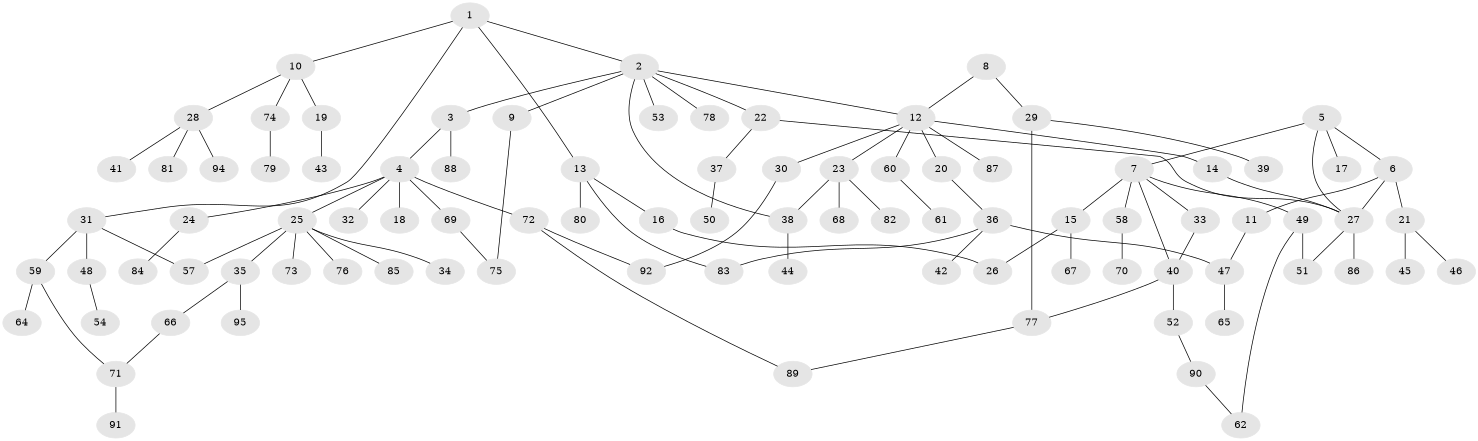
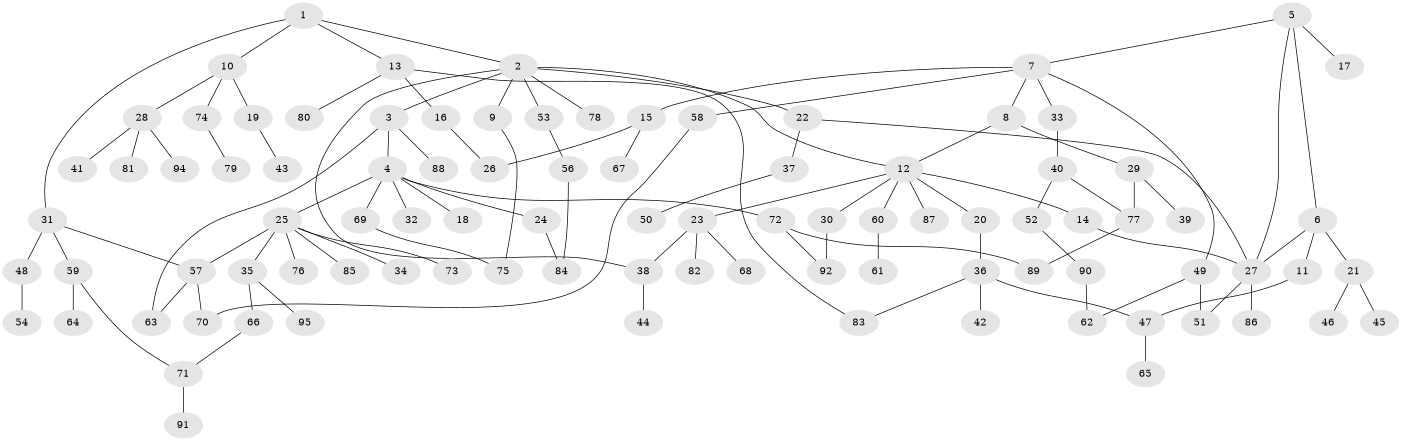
  graph {
    node [color=gray90 style=filled]
    1
    2
    10
    13
    31
    3
    9
    12
    22
    38
    53
    78
    5
    6
    7
    17
    27
    19
    28
    74
    16
    80
    83
    57
    48
    59
    4
+   63
    88
    75
    14
    20
    23
    30
    60
    87
    37
    44
+   56
    18
    24
    25
    32
    69
    72
    84
    34
    35
    73
    76
    85
    92
    89
    11
    21
    8
    15
    33
    49
    58
    51
    86
    47
    45
    46
    29
    26
    67
    40
    62
    70
    39
    77
    43
    41
    81
    94
    79
    65
    36
    68
    82
    61
    42
    50
    n86 [label=95]
    66
    54
    64
    71
    52
    90
    91
    1 -- 2
    1 -- 10
    1 -- 13
    1 -- 31
    2 -- 3
    2 -- 9
    2 -- 12
    2 -- 22
    2 -- 38
    2 -- 53
    2 -- 78
    10 -- 19
    10 -- 28
    10 -- 74
    13 -- 16
    13 -- 80
    13 -- 83
    31 -- 57
    31 -- 48
    31 -- 59
    3 -- 4
+   3 -- 63
    3 -- 88
    9 -- 75
    12 -- 14
    12 -- 20
    12 -- 23
    12 -- 30
    12 -- 60
    12 -- 87
    22 -- 27
    22 -- 37
    38 -- 44
+   53 -- 56
    5 -- 6
    5 -- 7
    5 -- 17
    5 -- 27
    6 -- 27
    6 -- 11
    6 -- 21
-   7 -- 40
+   7 -- 8
    7 -- 15
    7 -- 33
    7 -- 49
    7 -- 58
    27 -- 51
    27 -- 86
    19 -- 43
    28 -- 41
    28 -- 81
    28 -- 94
    74 -- 79
    16 -- 26
+   57 -- 63
+   57 -- 70
    48 -- 54
    59 -- 64
    59 -- 71
    4 -- 18
    4 -- 24
    4 -- 25
    4 -- 32
    4 -- 69
    4 -- 72
    14 -- 27
    20 -- 36
    23 -- 38
    23 -- 68
    23 -- 82
    30 -- 92
    60 -- 61
    37 -- 50
+   56 -- 84
    24 -- 84
    25 -- 57
    25 -- 34
    25 -- 35
    25 -- 73
    25 -- 76
    25 -- 85
    69 -- 75
    72 -- 92
    72 -- 89
    35 -- n86
    35 -- 66
    11 -- 47
    21 -- 45
    21 -- 46
    8 -- 12
    8 -- 29
    15 -- 26
    15 -- 67
    33 -- 40
    49 -- 51
    49 -- 62
    58 -- 70
    47 -- 65
    29 -- 39
    29 -- 77
    40 -- 77
    40 -- 52
    77 -- 89
    36 -- 83
    36 -- 47
    36 -- 42
    66 -- 71
    71 -- 91
    52 -- 90
    90 -- 62
  }
